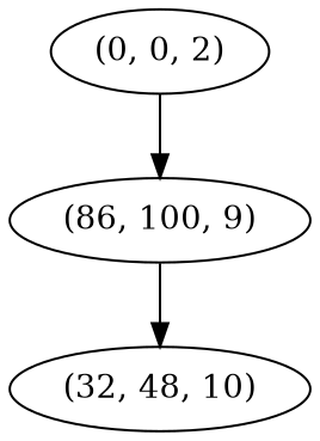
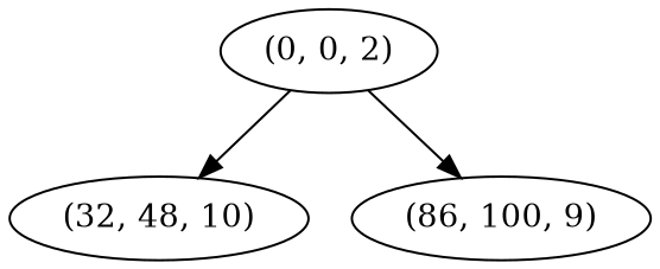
  digraph {
    n1 [label="(0, 0, 2)"]
    "(32, 48, 10)"
    "(86, 100, 9)"
-   "(86, 100, 9)" -> "(32, 48, 10)"
+   n1 -> "(32, 48, 10)"
    n1 -> "(86, 100, 9)"
  }
